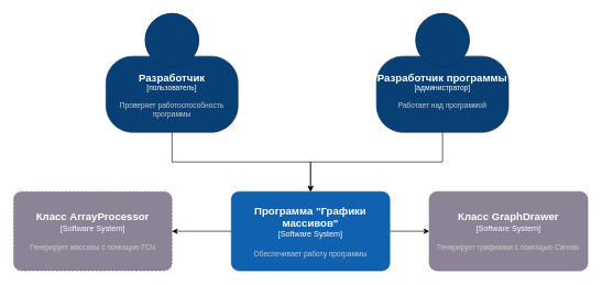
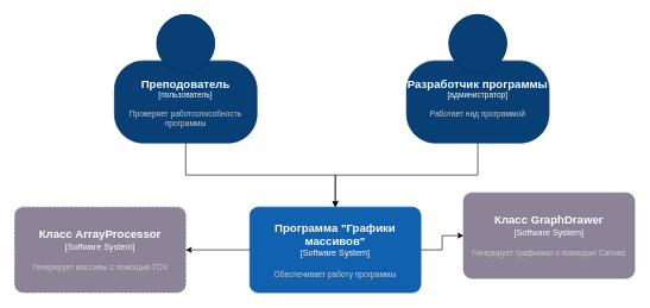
  <mxCell id="0" />
  <mxCell id="1" parent="0" />
- <mxCell id="2" value="&lt;font style=&quot;font-size: 16px&quot;&gt;&lt;b&gt;Разработчик&lt;/b&gt;&lt;/font&gt;&lt;div&gt;[пользователь]&lt;/div&gt;&lt;br&gt;&lt;div&gt;&lt;font style=&quot;font-size: 11px&quot;&gt;&lt;font color=&quot;#cccccc&quot;&gt;Проверяет работоспособность программы&lt;/font&gt;&lt;/div&gt;" style="html=1;fontSize=11;dashed=0;whiteSpace=wrap;fillColor=#083F75;strokeColor=#06315C;fontColor=#ffffff;shape=mxgraph.c4.person2;align=center;metaEdit=1;points=[[0.5,0,0],[1,0.5,0],[1,0.75,0],[0.75,1,0],[0.5,1,0],[0.25,1,0],[0,0.75,0],[0,0.5,0]];resizable=0;" vertex="1" parent="1"><mxGeometry x="160" y="20" width="200" height="180" as="geometry" /></mxCell>
+ <mxCell id="2" value="&lt;font style=&quot;font-size: 16px&quot;&gt;&lt;b&gt;Преподователь&lt;/b&gt;&lt;/font&gt;&lt;div&gt;[пользователь]&lt;/div&gt;&lt;br&gt;&lt;div&gt;&lt;font style=&quot;font-size: 11px&quot;&gt;&lt;font color=&quot;#cccccc&quot;&gt;Проверяет работоспособность программы&lt;/font&gt;&lt;/div&gt;" style="html=1;fontSize=11;dashed=0;whiteSpace=wrap;fillColor=#083F75;strokeColor=#06315C;fontColor=#ffffff;shape=mxgraph.c4.person2;align=center;metaEdit=1;points=[[0.5,0,0],[1,0.5,0],[1,0.75,0],[0.75,1,0],[0.5,1,0],[0.25,1,0],[0,0.75,0],[0,0.5,0]];resizable=0;" vertex="1" parent="1"><mxGeometry x="160" y="20" width="200" height="180" as="geometry" /></mxCell>
  <mxCell id="3" value="&lt;font style=&quot;font-size: 16px&quot;&gt;&lt;b&gt;Программа &quot;Графики массивов&quot;&lt;/b&gt;&lt;/font&gt;&lt;div&gt;[Software System]&lt;/div&gt;&lt;br&gt;&lt;div&gt;&lt;font style=&quot;font-size: 11px&quot;&gt;&lt;font color=&quot;#cccccc&quot;&gt;Обеспечивает работу программы&lt;/font&gt;&lt;/div&gt;" style="rounded=1;whiteSpace=wrap;html=1;labelBackgroundColor=none;fillColor=#1061B0;fontColor=#ffffff;align=center;arcSize=10;strokeColor=#0D5091;metaEdit=1;resizable=0;points=[[0.25,0,0],[0.5,0,0],[0.75,0,0],[1,0.25,0],[1,0.5,0],[1,0.75,0],[0.75,1,0],[0.5,1,0],[0.25,1,0],[0,0.75,0],[0,0.5,0],[0,0.25,0]];" vertex="1" parent="1"><mxGeometry x="350" y="290" width="240" height="120" as="geometry" /></mxCell>
  <mxCell id="4" value="&lt;font style=&quot;font-size: 16px&quot;&gt;&lt;b&gt;Разработчик программы&lt;/b&gt;&lt;/font&gt;&lt;div&gt;[администратор]&lt;/div&gt;&lt;br&gt;&lt;div&gt;&lt;font style=&quot;font-size: 11px&quot;&gt;&lt;font color=&quot;#cccccc&quot;&gt;Работает над программой&#10;&#10;&lt;/font&gt;&lt;/div&gt;" style="html=1;fontSize=11;dashed=0;whiteSpace=wrap;fillColor=#083F75;strokeColor=#06315C;fontColor=#ffffff;shape=mxgraph.c4.person2;align=center;metaEdit=1;points=[[0.5,0,0],[1,0.5,0],[1,0.75,0],[0.75,1,0],[0.5,1,0],[0.25,1,0],[0,0.75,0],[0,0.5,0]];resizable=0;" vertex="1" parent="1"><mxGeometry x="570" y="20" width="200" height="180" as="geometry" /></mxCell>
  <mxCell id="5" value="&lt;font style=&quot;font-size: 16px&quot;&gt;&lt;b&gt;Класс ArrayProcessor&lt;/b&gt;&lt;/font&gt;&lt;div&gt;[Software System]&lt;/div&gt;&lt;br&gt;&lt;div&gt;&lt;font style=&quot;font-size: 11px&quot;&gt;&lt;font color=&quot;#cccccc&quot;&gt;Генерирует массивы с помощью ГСЧ&lt;/font&gt;&lt;/div&gt;" style="rounded=1;whiteSpace=wrap;html=1;labelBackgroundColor=none;fillColor=#8C8496;fontColor=#ffffff;align=center;arcSize=10;strokeColor=#736782;metaEdit=1;resizable=0;points=[[0.25,0,0],[0.5,0,0],[0.75,0,0],[1,0.25,0],[1,0.5,0],[1,0.75,0],[0.75,1,0],[0.5,1,0],[0.25,1,0],[0,0.75,0],[0,0.5,0],[0,0.25,0]];dashed=1;" vertex="1" parent="1"><mxGeometry x="20" y="290" width="240" height="120" as="geometry" /></mxCell>
- <mxCell id="6" value="&lt;font style=&quot;font-size: 16px&quot;&gt;&lt;b&gt;Класс GraphDrawer&lt;/b&gt;&lt;/font&gt;&lt;div&gt;[Software System]&lt;/div&gt;&lt;br&gt;&lt;div&gt;&lt;font style=&quot;font-size: 11px&quot;&gt;&lt;font color=&quot;#cccccc&quot;&gt;Генерирует графикики с помощью Canvas&lt;/font&gt;&lt;/div&gt;" style="rounded=1;whiteSpace=wrap;html=1;labelBackgroundColor=none;fillColor=#8C8496;fontColor=#ffffff;align=center;arcSize=10;strokeColor=#736782;metaEdit=1;resizable=0;points=[[0.25,0,0],[0.5,0,0],[0.75,0,0],[1,0.25,0],[1,0.5,0],[1,0.75,0],[0.75,1,0],[0.5,1,0],[0.25,1,0],[0,0.75,0],[0,0.5,0],[0,0.25,0]];" vertex="1" parent="1"><mxGeometry x="650" y="290" width="240" height="120" as="geometry" /></mxCell>
+ <mxCell id="6" value="&lt;font style=&quot;font-size: 16px&quot;&gt;&lt;b&gt;Класс GraphDrawer&lt;/b&gt;&lt;/font&gt;&lt;div&gt;[Software System]&lt;/div&gt;&lt;br&gt;&lt;div&gt;&lt;font style=&quot;font-size: 11px&quot;&gt;&lt;font color=&quot;#cccccc&quot;&gt;Генерирует графикики с помощью Canvas&lt;/font&gt;&lt;/div&gt;" style="rounded=1;whiteSpace=wrap;html=1;labelBackgroundColor=none;fillColor=#8C8496;fontColor=#ffffff;align=center;arcSize=10;strokeColor=#736782;metaEdit=1;resizable=0;points=[[0.25,0,0],[0.5,0,0],[0.75,0,0],[1,0.25,0],[1,0.5,0],[1,0.75,0],[0.75,1,0],[0.5,1,0],[0.25,1,0],[0,0.75,0],[0,0.5,0],[0,0.25,0]];" vertex="1" parent="1"><mxGeometry x="650" y="270" width="240" height="120" as="geometry" /></mxCell>
  <mxCell id="7" value="" style="endArrow=classic;html=1;rounded=0;exitX=0.5;exitY=1;exitDx=0;exitDy=0;exitPerimeter=0;entryX=0.5;entryY=0;entryDx=0;entryDy=0;entryPerimeter=0;edgeStyle=orthogonalEdgeStyle;" edge="1" parent="1" source="2" target="3"><mxGeometry width="50" height="50" relative="1" as="geometry"><mxPoint x="230" y="270" as="sourcePoint" /><mxPoint x="280" y="220" as="targetPoint" /></mxGeometry></mxCell>
  <mxCell id="8" value="" style="endArrow=classic;html=1;rounded=0;exitX=0.5;exitY=1;exitDx=0;exitDy=0;exitPerimeter=0;entryX=0.5;entryY=0;entryDx=0;entryDy=0;entryPerimeter=0;edgeStyle=orthogonalEdgeStyle;" edge="1" parent="1" source="4" target="3"><mxGeometry width="50" height="50" relative="1" as="geometry"><mxPoint x="520" y="260" as="sourcePoint" /><mxPoint x="570" y="210" as="targetPoint" /></mxGeometry></mxCell>
  <mxCell id="9" style="edgeStyle=orthogonalEdgeStyle;rounded=0;orthogonalLoop=1;jettySize=auto;html=1;entryX=1;entryY=0.5;entryDx=0;entryDy=0;entryPerimeter=0;" edge="1" parent="1" source="3" target="5"><mxGeometry relative="1" as="geometry" /></mxCell>
  <mxCell id="10" style="edgeStyle=orthogonalEdgeStyle;rounded=0;orthogonalLoop=1;jettySize=auto;html=1;entryX=0;entryY=0.5;entryDx=0;entryDy=0;entryPerimeter=0;" edge="1" parent="1" source="3" target="6"><mxGeometry relative="1" as="geometry" /></mxCell>
